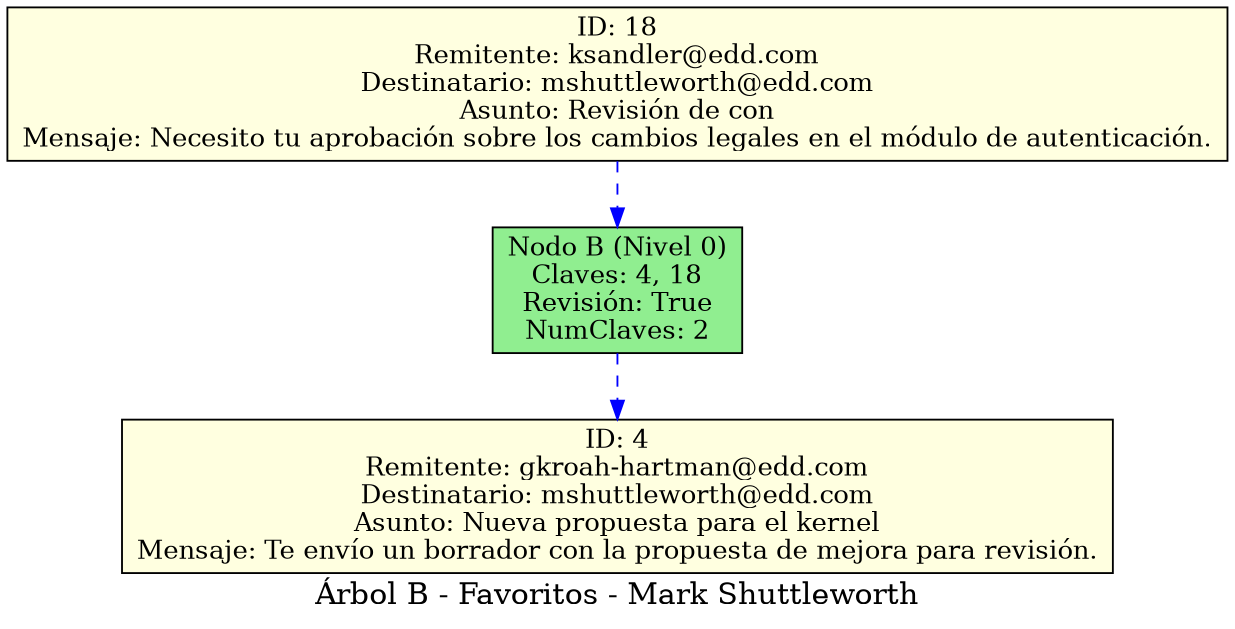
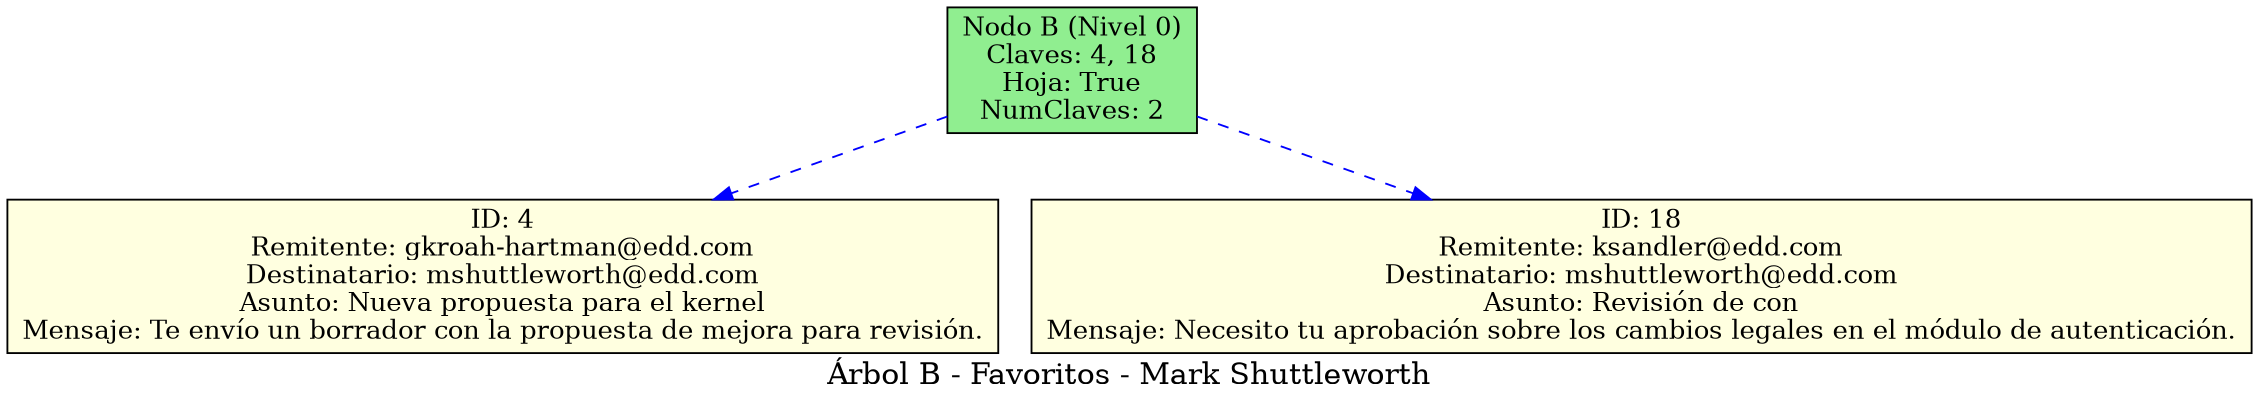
  digraph {
    fontsize=16
    label="Árbol B - Favoritos - Mark Shuttleworth"
    node [fillcolor=lightyellow shape=box style=filled]
    edge [color=blue style=dashed]
-   n1 [fillcolor=lightgreen label=<Nodo B (Nivel 0)<BR/>Claves: 4, 18<BR/>Revisión: True<BR/>NumClaves: 2>]
+   n1 [fillcolor=lightgreen label=<Nodo B (Nivel 0)<BR/>Claves: 4, 18<BR/>Hoja: True<BR/>NumClaves: 2>]
    n2 [label=<ID: 4<BR/>Remitente: gkroah-hartman@edd.com<BR/>Destinatario: mshuttleworth@edd.com<BR/>Asunto: Nueva propuesta para el kernel<BR/>Mensaje: Te envío un borrador con la propuesta de mejora para revisión.>]
    n3 [label=<ID: 18<BR/>Remitente: ksandler@edd.com<BR/>Destinatario: mshuttleworth@edd.com<BR/>Asunto: Revisión de con<BR/>Mensaje: Necesito tu aprobación sobre los cambios legales en el módulo de autenticación.>]
    n1 -> n2
-   n3 -> n1
+   n1 -> n3
  }
